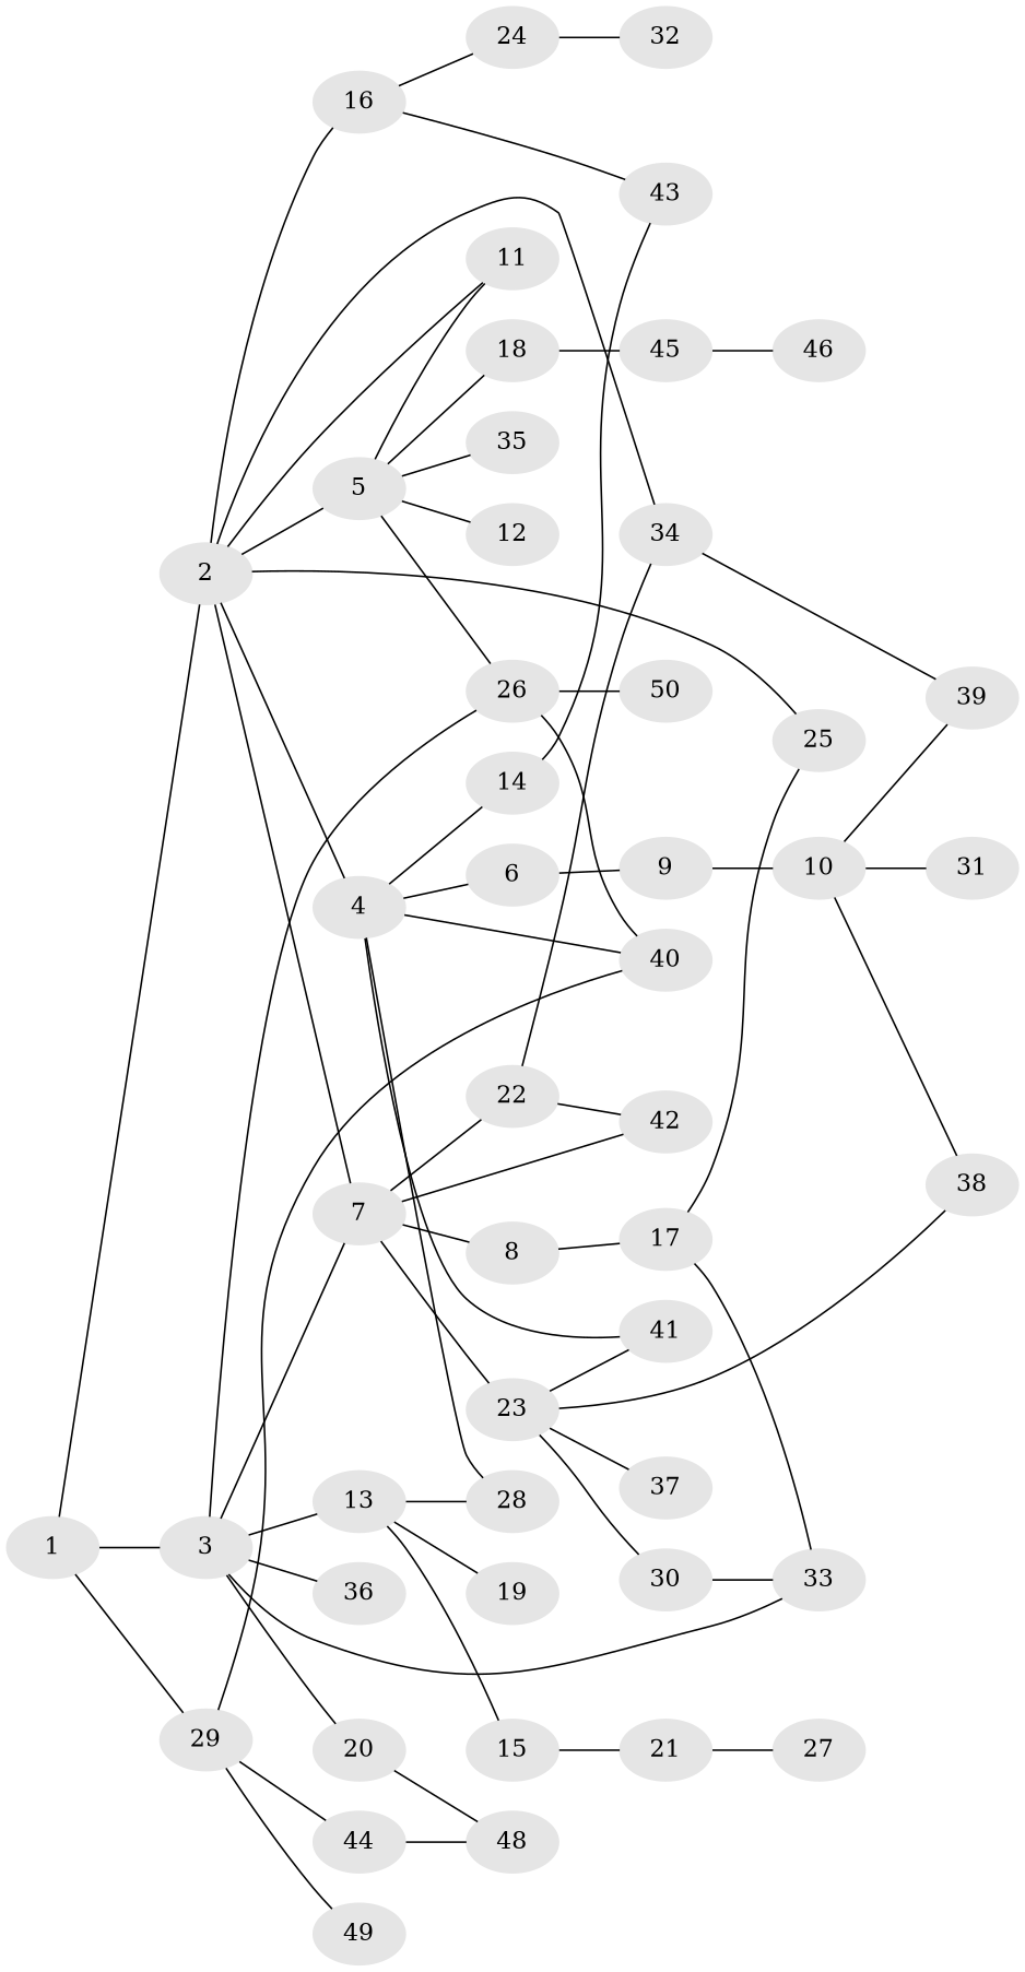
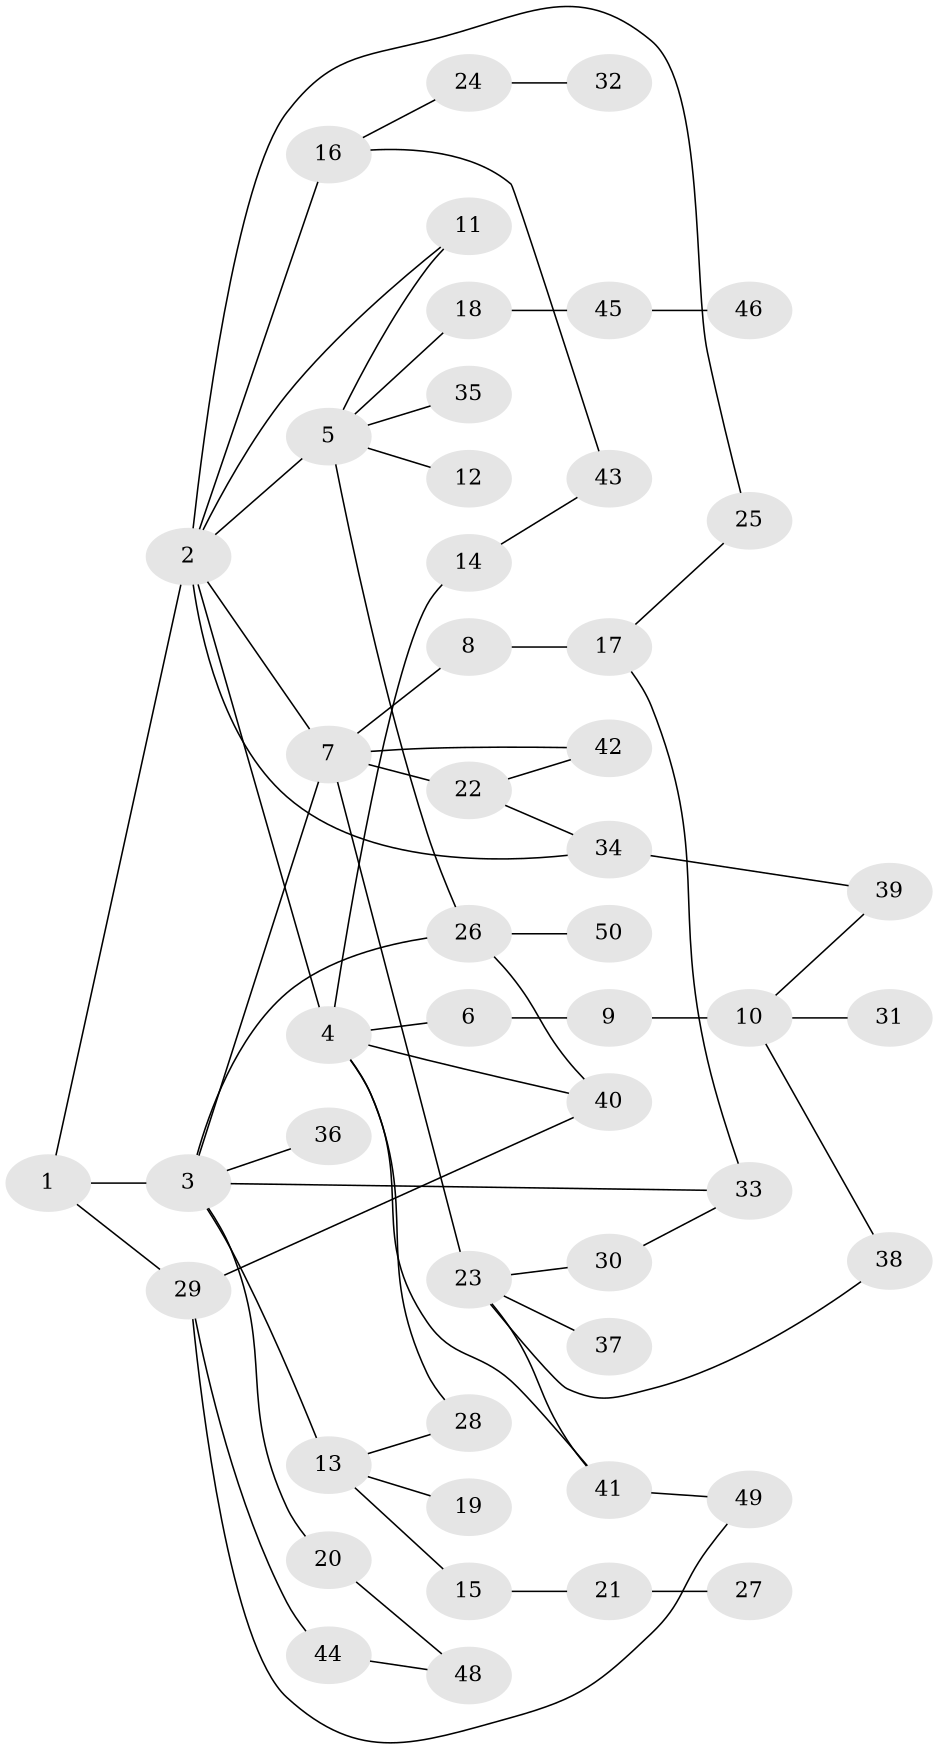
  graph {
    rankdir=LR
    node [color=gray90 style=filled]
    1
    2
    3
    29
    4
    5
    7
    11
    16
    25
    34
    13
    20
    26
    33
    36
    40
    44
    49
    6
    14
    28
    41
    12
    18
    35
    8
    22
    23
    42
    43
    24
    39
    15
    19
    48
    50
    9
    45
    10
    17
    38
    30
    37
    31
    21
    27
    32
    46
    1 -- 2
    1 -- 3
    1 -- 29
    2 -- 4
    2 -- 5
    2 -- 7
    2 -- 11
    2 -- 16
    2 -- 25
    2 -- 34
    3 -- 7
    3 -- 13
    3 -- 20
    3 -- 26
    3 -- 33
    3 -- 36
    29 -- 40
    29 -- 44
    29 -- 49
    4 -- 40
    4 -- 6
    4 -- 14
    4 -- 28
    4 -- 41
    5 -- 11
    5 -- 26
    5 -- 12
    5 -- 18
    5 -- 35
    7 -- 8
    7 -- 22
    7 -- 23
    7 -- 42
    16 -- 43
    16 -- 24
    34 -- 39
    13 -- 28
    13 -- 15
    13 -- 19
    20 -- 48
    26 -- 40
    26 -- 50
    44 -- 48
    6 -- 9
    14 -- 43
+   41 -- 49
    18 -- 45
    8 -- 17
    22 -- 34
    22 -- 42
    23 -- 41
    23 -- 38
    23 -- 30
    23 -- 37
    24 -- 32
    15 -- 21
    9 -- 10
    45 -- 46
    10 -- 39
    10 -- 38
    10 -- 31
    17 -- 25
    17 -- 33
    30 -- 33
    21 -- 27
  }
